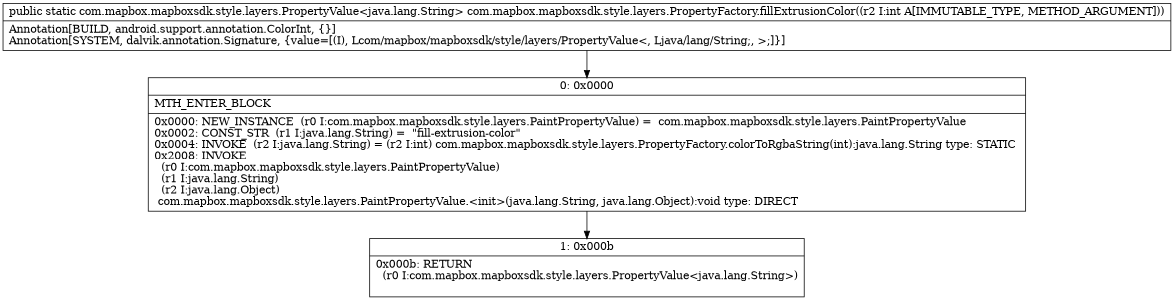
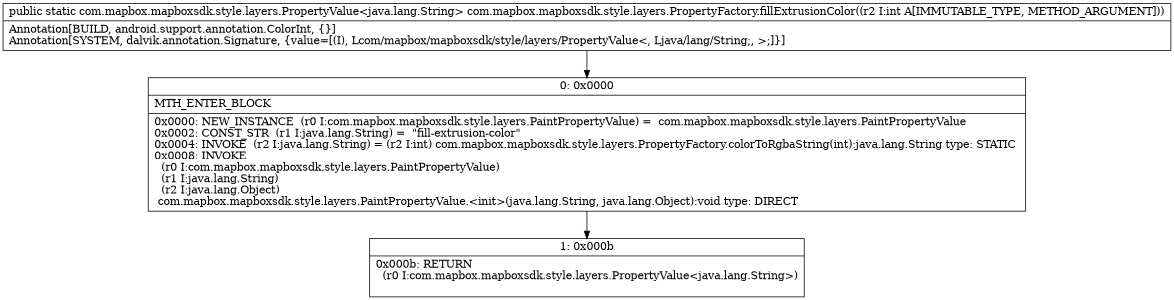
  digraph {
    node [shape=record]
-   n1 [label="{0\:\ 0x0000|MTH_ENTER_BLOCK\l|0x0000: NEW_INSTANCE  (r0 I:com.mapbox.mapboxsdk.style.layers.PaintPropertyValue) =  com.mapbox.mapboxsdk.style.layers.PaintPropertyValue \l0x0002: CONST_STR  (r1 I:java.lang.String) =  \"fill\-extrusion\-color\" \l0x0004: INVOKE  (r2 I:java.lang.String) = (r2 I:int) com.mapbox.mapboxsdk.style.layers.PropertyFactory.colorToRgbaString(int):java.lang.String type: STATIC \l0x2008: INVOKE  \l  (r0 I:com.mapbox.mapboxsdk.style.layers.PaintPropertyValue)\l  (r1 I:java.lang.String)\l  (r2 I:java.lang.Object)\l com.mapbox.mapboxsdk.style.layers.PaintPropertyValue.\<init\>(java.lang.String, java.lang.Object):void type: DIRECT \l}"]
+   n1 [label="{0\:\ 0x0000|MTH_ENTER_BLOCK\l|0x0000: NEW_INSTANCE  (r0 I:com.mapbox.mapboxsdk.style.layers.PaintPropertyValue) =  com.mapbox.mapboxsdk.style.layers.PaintPropertyValue \l0x0002: CONST_STR  (r1 I:java.lang.String) =  \"fill\-extrusion\-color\" \l0x0004: INVOKE  (r2 I:java.lang.String) = (r2 I:int) com.mapbox.mapboxsdk.style.layers.PropertyFactory.colorToRgbaString(int):java.lang.String type: STATIC \l0x0008: INVOKE  \l  (r0 I:com.mapbox.mapboxsdk.style.layers.PaintPropertyValue)\l  (r1 I:java.lang.String)\l  (r2 I:java.lang.Object)\l com.mapbox.mapboxsdk.style.layers.PaintPropertyValue.\<init\>(java.lang.String, java.lang.Object):void type: DIRECT \l}"]
    n2 [label="{1\:\ 0x000b|0x000b: RETURN  \l  (r0 I:com.mapbox.mapboxsdk.style.layers.PropertyValue\<java.lang.String\>)\l \l}"]
    n3 [label="{public static com.mapbox.mapboxsdk.style.layers.PropertyValue\<java.lang.String\> com.mapbox.mapboxsdk.style.layers.PropertyFactory.fillExtrusionColor((r2 I:int A[IMMUTABLE_TYPE, METHOD_ARGUMENT]))  | Annotation[BUILD, android.support.annotation.ColorInt, \{\}]\lAnnotation[SYSTEM, dalvik.annotation.Signature, \{value=[(I), Lcom\/mapbox\/mapboxsdk\/style\/layers\/PropertyValue\<, Ljava\/lang\/String;, \>;]\}]\l}"]
    n1 -> n2
    n3 -> n1
  }
